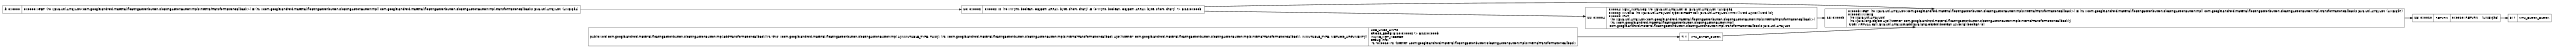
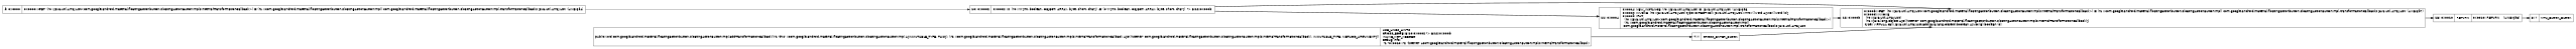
  digraph {
    fontname="DejaVu Sans"
    rankdir=LR
    node [fontname="DejaVu Sans" shape=record]
    edge [fontname="DejaVu Sans" style=bold]
-   n1 [label="{7\:\ ?|MTH_ENTER_BLOCK\l}"]
+   n1 [label="{7\:\ ?|CROSS_ENTER_BLOCK\l}"]
    n2 [label="{12\:\ 0x000b|0x000b: IGET  (r0 I:java.util.ArrayList\<com.google.android.material.floatingactionbutton.FloatingActionButtonImpl$InternalTransformationCallback\>) = (r1 I:com.google.android.material.floatingactionbutton.FloatingActionButtonImpl) com.google.android.material.floatingactionbutton.FloatingActionButtonImpl.transformationCallbacks java.util.ArrayList  (LINE:697)\l0x000d: INVOKE  \l  (r0 I:java.util.ArrayList)\l  (r2 I:java.lang.Object A[D('listener' com.google.android.material.floatingactionbutton.FloatingActionButtonImpl$InternalTransformationCallback)])\l type: VIRTUAL call: java.util.ArrayList.add(java.lang.Object):boolean A[MD:(E):boolean (c)]\l}"]
    n3 [label="{9\:\ 0x0000|0x0000: IGET  (r0 I:java.util.ArrayList\<com.google.android.material.floatingactionbutton.FloatingActionButtonImpl$InternalTransformationCallback\>) = (r1 I:com.google.android.material.floatingactionbutton.FloatingActionButtonImpl) com.google.android.material.floatingactionbutton.FloatingActionButtonImpl.transformationCallbacks java.util.ArrayList  (LINE:694)\l}"]
    n4 [label="{10\:\ 0x0002|0x0002: IF  (r0 I:??[int, boolean, OBJECT, ARRAY, byte, short, char]) != (0 ??[int, boolean, OBJECT, ARRAY, byte, short, char])  \-\> B:12:0x000b \l}"]
    n5 [label="{11\:\ 0x0004|0x0004: NEW_INSTANCE  (r0 I:java.util.ArrayList) =  java.util.ArrayList  (LINE:695)\l0x0006: INVOKE  (r0 I:java.util.ArrayList) type: DIRECT call: java.util.ArrayList.\<init\>():void A[MD:():void (c)]\l0x0009: IPUT  \l  (r0 I:java.util.ArrayList\<com.google.android.material.floatingactionbutton.FloatingActionButtonImpl$InternalTransformationCallback\>)\l  (r1 I:com.google.android.material.floatingactionbutton.FloatingActionButtonImpl)\l com.google.android.material.floatingactionbutton.FloatingActionButtonImpl.transformationCallbacks java.util.ArrayList \l}"]
    n6 [label="{13\:\ 0x0010|RETURN\l|0x0010: RETURN    (LINE:698)\l}"]
    n7 [label="{8\:\ ?|MTH_BLOCK_BLOCK\l}"]
    n8 [label="{public void com.google.android.material.floatingactionbutton.FloatingActionButtonImpl.addTransformationCallback((r1 'this' I:com.google.android.material.floatingactionbutton.FloatingActionButtonImpl A[IMMUTABLE_TYPE, THIS]), (r2 I:com.google.android.material.floatingactionbutton.FloatingActionButtonImpl$InternalTransformationCallback A[D('listener' com.google.android.material.floatingactionbutton.FloatingActionButtonImpl$InternalTransformationCallback), IMMUTABLE_TYPE, METHOD_ARGUMENT]))  | USE_LINES_HINTS\lCROSS_EDGE: B:10:0x0002 \-\> B:12:0x000b\lINLINE_NOT_NEEDED\lDebug Info:\l  \-1 \-0x0010: r2 'listener' Lcom\/google\/android\/material\/floatingactionbutton\/FloatingActionButtonImpl$InternalTransformationCallback;\l}"]
    n1 -> n2
    n2 -> n6
    n3 -> n4 [style=solid]
    n4 -> n2
    n4 -> n5
    n5 -> n2
    n6 -> n7
    n8 -> n1
  }
